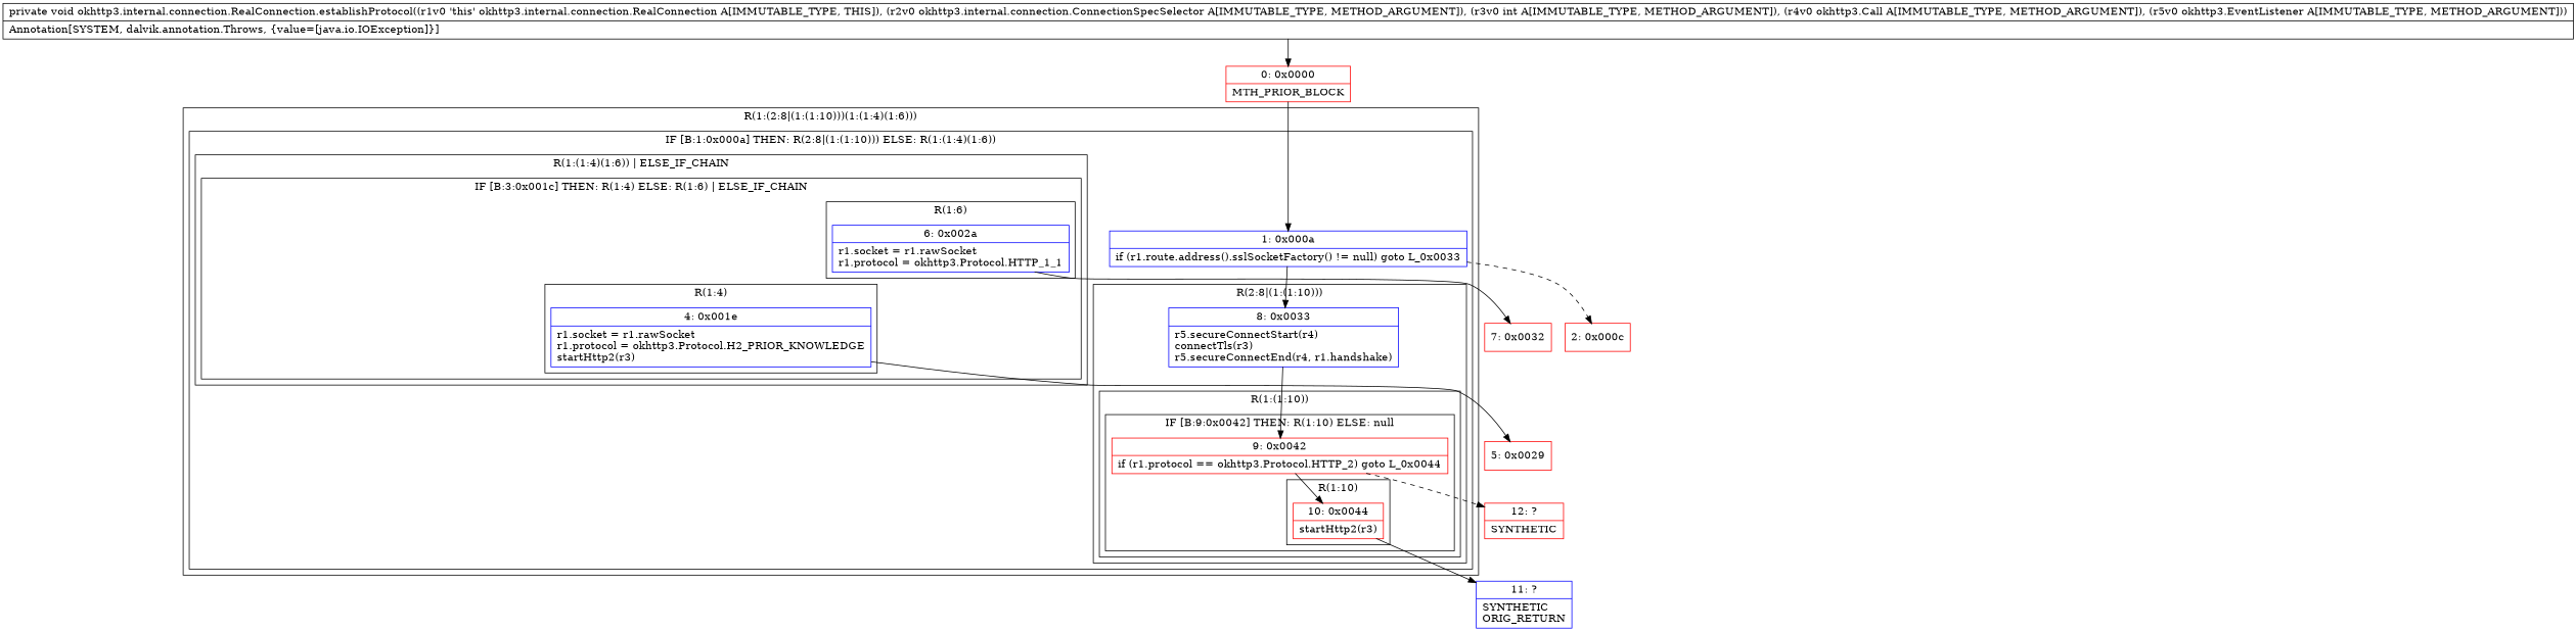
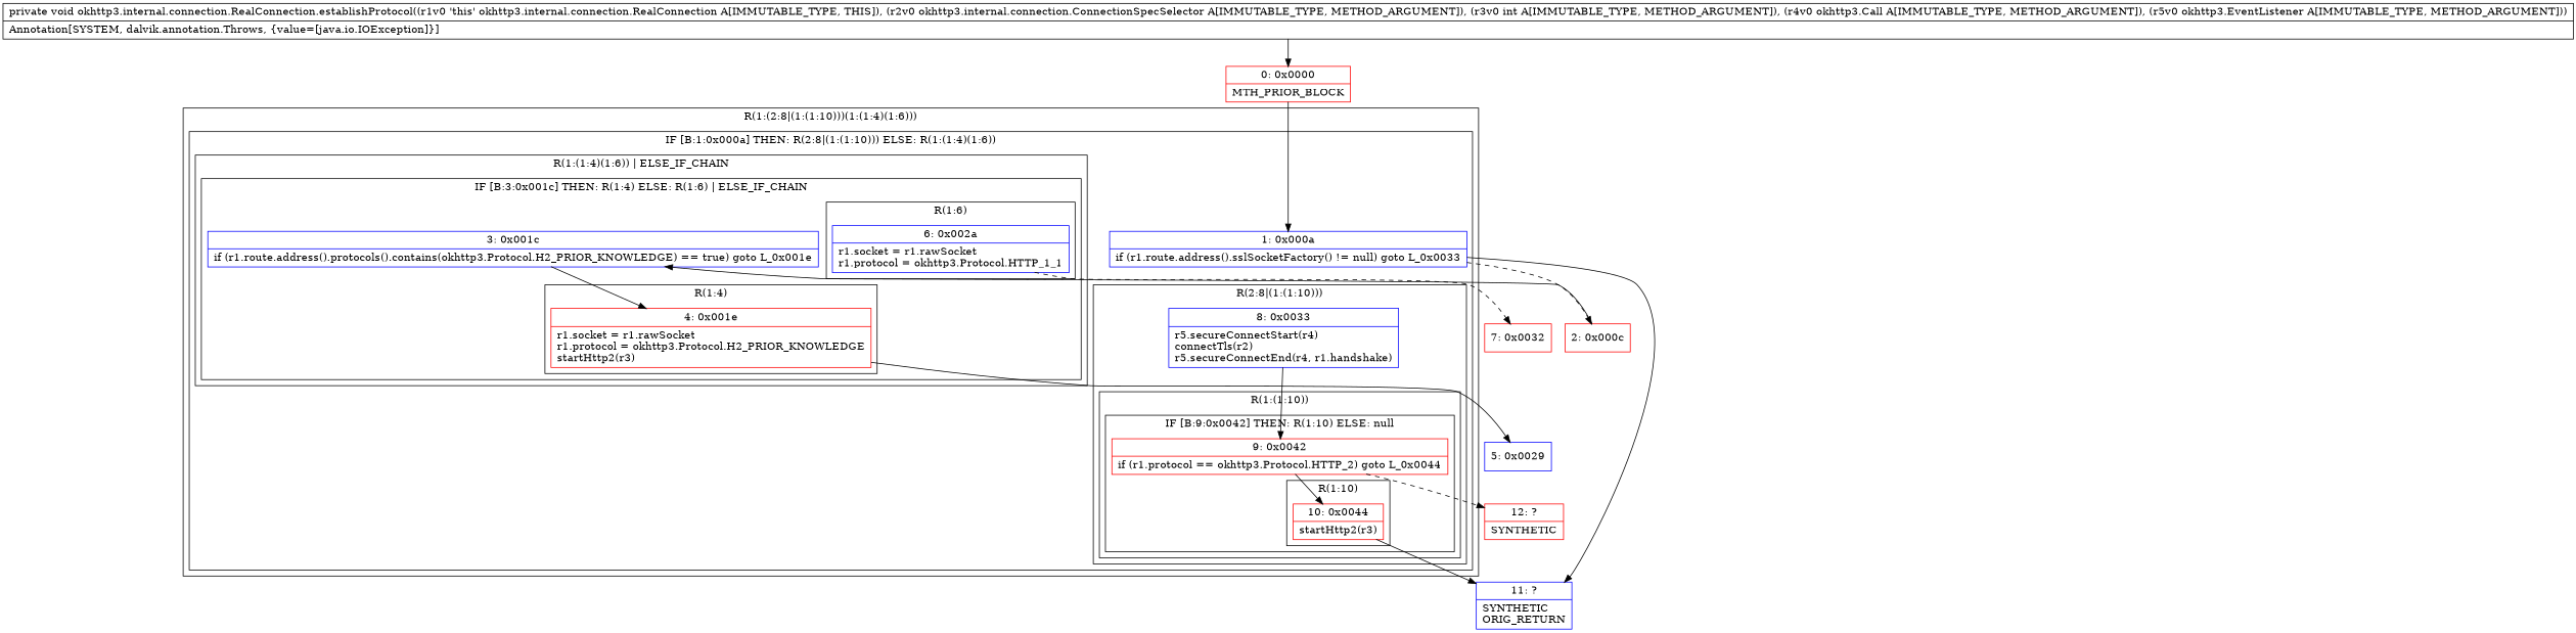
  digraph {
    node [color=red shape=record]
    n1 [label="{10\:\ 0x0044|startHttp2(r3)\l}"]
    n2 [label="{9\:\ 0x0042|if (r1.protocol == okhttp3.Protocol.HTTP_2) goto L_0x0044\l}"]
-   n3 [color=blue label="{8\:\ 0x0033|r5.secureConnectStart(r4)\lconnectTls(r3)\lr5.secureConnectEnd(r4, r1.handshake)\l}"]
-   n4 [color=blue label="{4\:\ 0x001e|r1.socket = r1.rawSocket\lr1.protocol = okhttp3.Protocol.H2_PRIOR_KNOWLEDGE\lstartHttp2(r3)\l}"]
+   n3 [color=blue label="{8\:\ 0x0033|r5.secureConnectStart(r4)\lconnectTls(r2)\lr5.secureConnectEnd(r4, r1.handshake)\l}"]
+   n4 [label="{4\:\ 0x001e|r1.socket = r1.rawSocket\lr1.protocol = okhttp3.Protocol.H2_PRIOR_KNOWLEDGE\lstartHttp2(r3)\l}"]
    n5 [color=blue label="{6\:\ 0x002a|r1.socket = r1.rawSocket\lr1.protocol = okhttp3.Protocol.HTTP_1_1\l}"]
+   n6 [color=blue label="{3\:\ 0x001c|if (r1.route.address().protocols().contains(okhttp3.Protocol.H2_PRIOR_KNOWLEDGE) == true) goto L_0x001e\l}"]
    n7 [color=blue label="{1\:\ 0x000a|if (r1.route.address().sslSocketFactory() != null) goto L_0x0033\l}"]
    n8 [color=blue label="{11\:\ ?|SYNTHETIC\lORIG_RETURN\l}"]
    n9 [label="{12\:\ ?|SYNTHETIC\l}"]
-   n10 [label="{5\:\ 0x0029}"]
+   n10 [color=blue label="{5\:\ 0x0029}"]
    n11 [label="{7\:\ 0x0032}"]
    n12 [label="{2\:\ 0x000c}"]
    n13 [label="{0\:\ 0x0000|MTH_PRIOR_BLOCK\l}"]
    n14 [label="{private void okhttp3.internal.connection.RealConnection.establishProtocol((r1v0 'this' okhttp3.internal.connection.RealConnection A[IMMUTABLE_TYPE, THIS]), (r2v0 okhttp3.internal.connection.ConnectionSpecSelector A[IMMUTABLE_TYPE, METHOD_ARGUMENT]), (r3v0 int A[IMMUTABLE_TYPE, METHOD_ARGUMENT]), (r4v0 okhttp3.Call A[IMMUTABLE_TYPE, METHOD_ARGUMENT]), (r5v0 okhttp3.EventListener A[IMMUTABLE_TYPE, METHOD_ARGUMENT]))  | Annotation[SYSTEM, dalvik.annotation.Throws, \{value=[java.io.IOException]\}]\l}" color=""]
    subgraph cluster_1 {
      label="R(1:(2:8|(1:(1:10)))(1:(1:4)(1:6)))"
      subgraph cluster_2 {
        label="IF [B:1:0x000a] THEN: R(2:8|(1:(1:10))) ELSE: R(1:(1:4)(1:6))"
        n7
        subgraph cluster_3 {
          label="R(2:8|(1:(1:10)))"
          n3
          subgraph cluster_4 {
            label="R(1:(1:10))"
            subgraph cluster_5 {
              label="IF [B:9:0x0042] THEN: R(1:10) ELSE: null"
              n2
              subgraph cluster_6 {
                label="R(1:10)"
                n1
              }
            }
          }
        }
        subgraph cluster_7 {
          label="R(1:(1:4)(1:6)) | ELSE_IF_CHAIN\l"
          subgraph cluster_8 {
            label="IF [B:3:0x001c] THEN: R(1:4) ELSE: R(1:6) | ELSE_IF_CHAIN\l"
+           n6
            subgraph cluster_9 {
              label="R(1:4)"
              n4
            }
            subgraph cluster_10 {
              label="R(1:6)"
              n5
            }
          }
        }
      }
    }
    n1 -> n8
    n2 -> n1
    n2 -> n9 [style=dashed]
    n3 -> n2
    n4 -> n10
-   n5 -> n11
-   n7 -> n3
+   n5 -> n11 [style=dashed]
+   n6 -> n4
+   n7 -> n8
    n7 -> n12 [style=dashed]
+   n12 -> n6
    n13 -> n7
    n14 -> n13
  }
